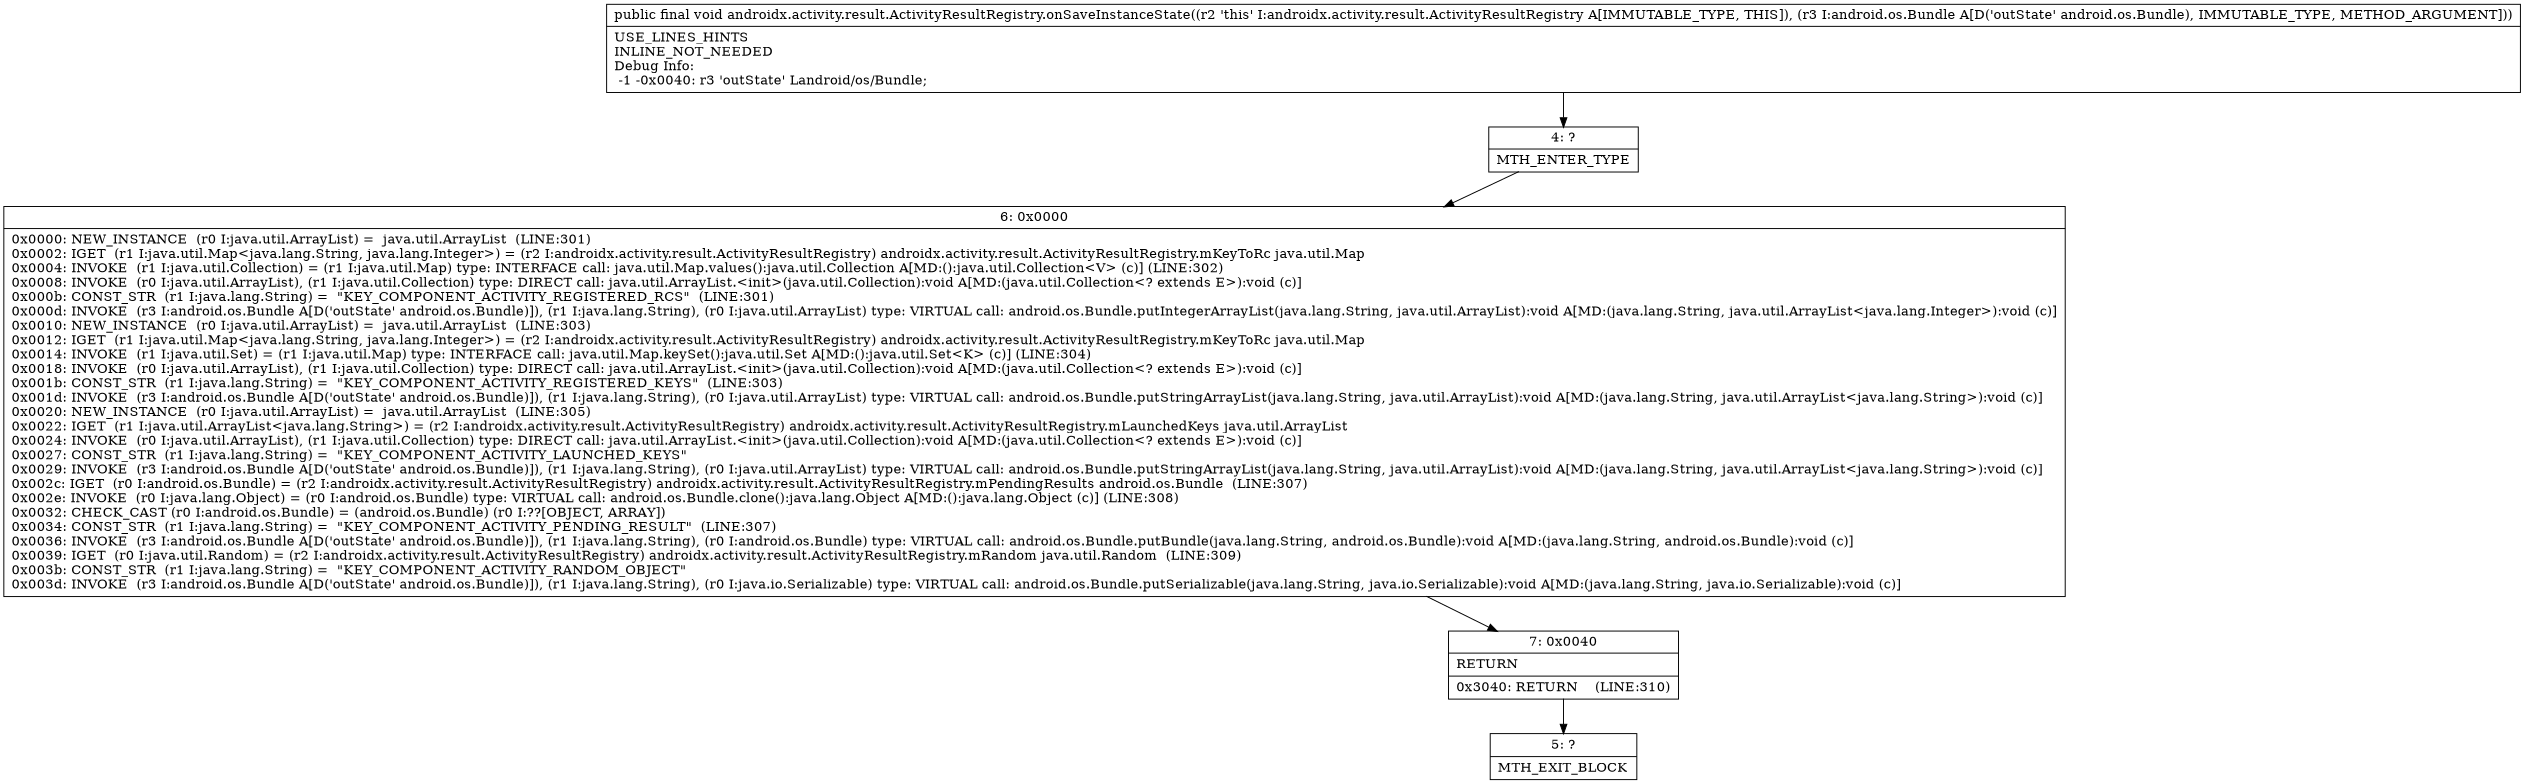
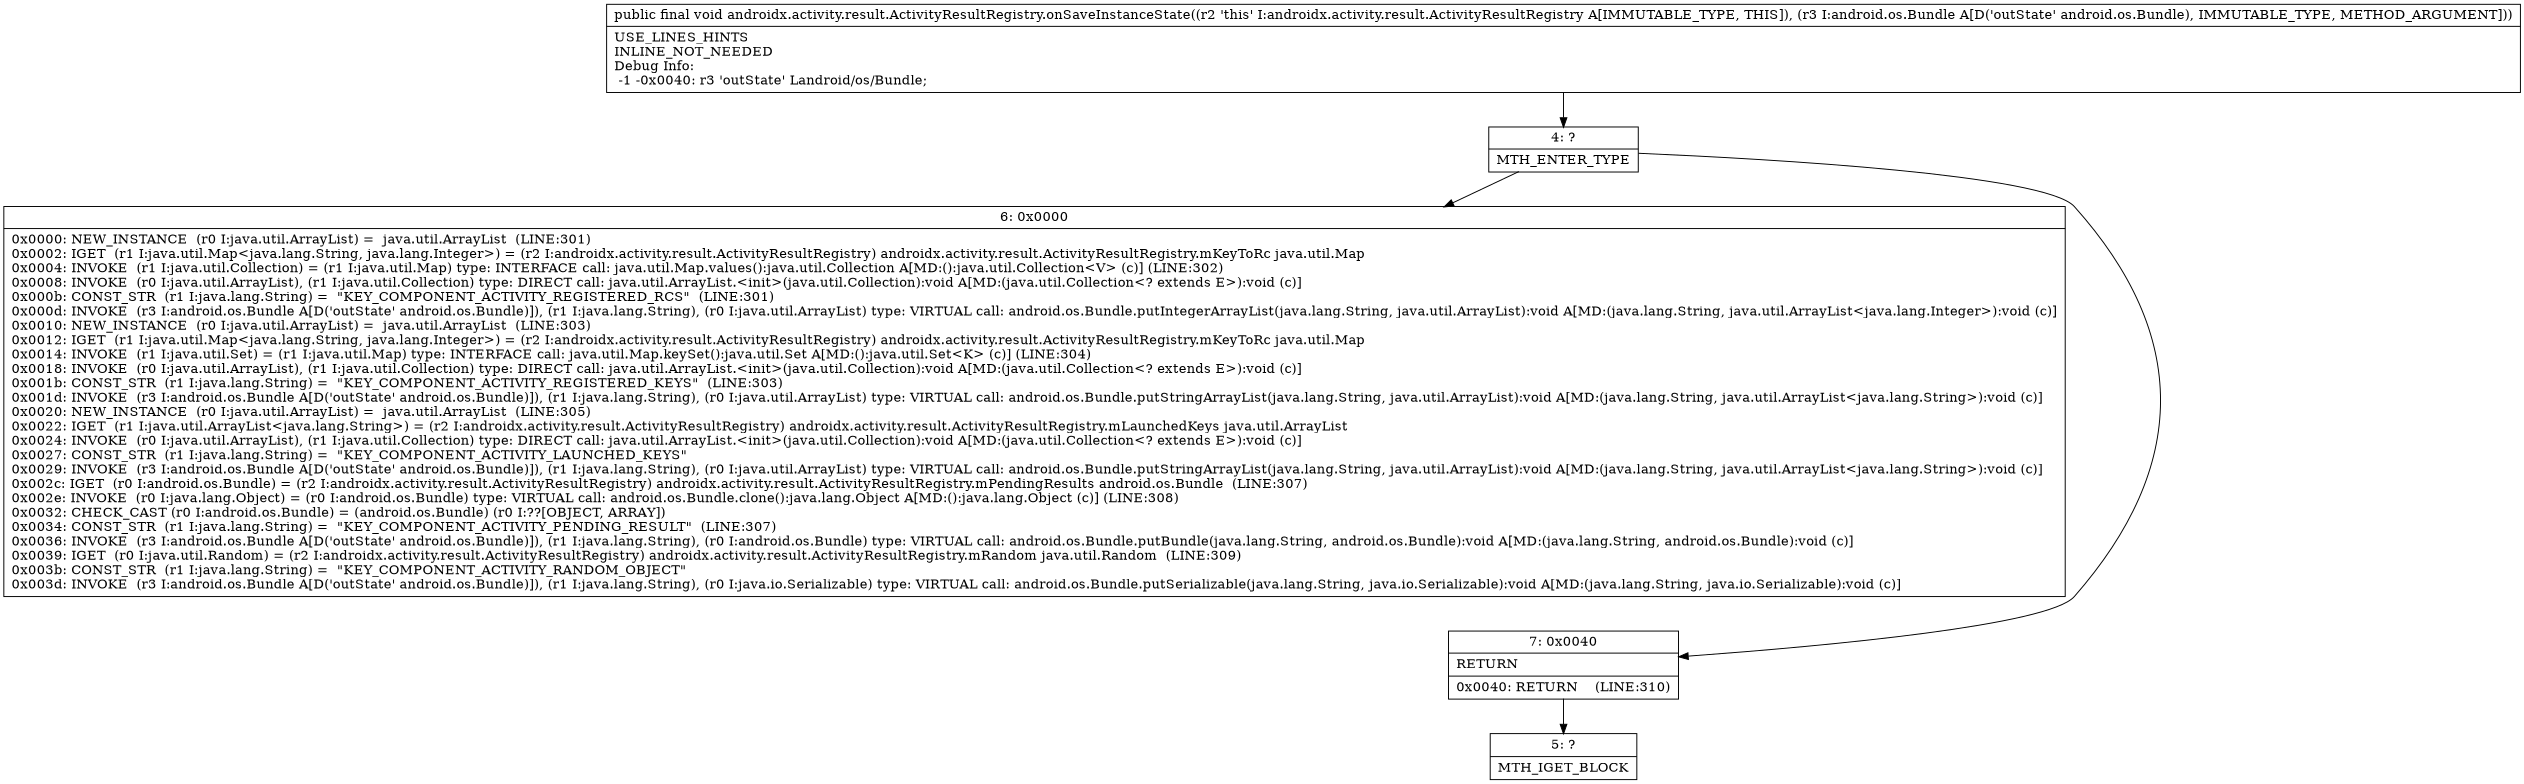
  digraph {
    node [shape=record]
    n1 [label="{4\:\ ?|MTH_ENTER_TYPE\l}"]
    n2 [label="{6\:\ 0x0000|0x0000: NEW_INSTANCE  (r0 I:java.util.ArrayList) =  java.util.ArrayList  (LINE:301)\l0x0002: IGET  (r1 I:java.util.Map\<java.lang.String, java.lang.Integer\>) = (r2 I:androidx.activity.result.ActivityResultRegistry) androidx.activity.result.ActivityResultRegistry.mKeyToRc java.util.Map \l0x0004: INVOKE  (r1 I:java.util.Collection) = (r1 I:java.util.Map) type: INTERFACE call: java.util.Map.values():java.util.Collection A[MD:():java.util.Collection\<V\> (c)] (LINE:302)\l0x0008: INVOKE  (r0 I:java.util.ArrayList), (r1 I:java.util.Collection) type: DIRECT call: java.util.ArrayList.\<init\>(java.util.Collection):void A[MD:(java.util.Collection\<? extends E\>):void (c)]\l0x000b: CONST_STR  (r1 I:java.lang.String) =  \"KEY_COMPONENT_ACTIVITY_REGISTERED_RCS\"  (LINE:301)\l0x000d: INVOKE  (r3 I:android.os.Bundle A[D('outState' android.os.Bundle)]), (r1 I:java.lang.String), (r0 I:java.util.ArrayList) type: VIRTUAL call: android.os.Bundle.putIntegerArrayList(java.lang.String, java.util.ArrayList):void A[MD:(java.lang.String, java.util.ArrayList\<java.lang.Integer\>):void (c)]\l0x0010: NEW_INSTANCE  (r0 I:java.util.ArrayList) =  java.util.ArrayList  (LINE:303)\l0x0012: IGET  (r1 I:java.util.Map\<java.lang.String, java.lang.Integer\>) = (r2 I:androidx.activity.result.ActivityResultRegistry) androidx.activity.result.ActivityResultRegistry.mKeyToRc java.util.Map \l0x0014: INVOKE  (r1 I:java.util.Set) = (r1 I:java.util.Map) type: INTERFACE call: java.util.Map.keySet():java.util.Set A[MD:():java.util.Set\<K\> (c)] (LINE:304)\l0x0018: INVOKE  (r0 I:java.util.ArrayList), (r1 I:java.util.Collection) type: DIRECT call: java.util.ArrayList.\<init\>(java.util.Collection):void A[MD:(java.util.Collection\<? extends E\>):void (c)]\l0x001b: CONST_STR  (r1 I:java.lang.String) =  \"KEY_COMPONENT_ACTIVITY_REGISTERED_KEYS\"  (LINE:303)\l0x001d: INVOKE  (r3 I:android.os.Bundle A[D('outState' android.os.Bundle)]), (r1 I:java.lang.String), (r0 I:java.util.ArrayList) type: VIRTUAL call: android.os.Bundle.putStringArrayList(java.lang.String, java.util.ArrayList):void A[MD:(java.lang.String, java.util.ArrayList\<java.lang.String\>):void (c)]\l0x0020: NEW_INSTANCE  (r0 I:java.util.ArrayList) =  java.util.ArrayList  (LINE:305)\l0x0022: IGET  (r1 I:java.util.ArrayList\<java.lang.String\>) = (r2 I:androidx.activity.result.ActivityResultRegistry) androidx.activity.result.ActivityResultRegistry.mLaunchedKeys java.util.ArrayList \l0x0024: INVOKE  (r0 I:java.util.ArrayList), (r1 I:java.util.Collection) type: DIRECT call: java.util.ArrayList.\<init\>(java.util.Collection):void A[MD:(java.util.Collection\<? extends E\>):void (c)]\l0x0027: CONST_STR  (r1 I:java.lang.String) =  \"KEY_COMPONENT_ACTIVITY_LAUNCHED_KEYS\" \l0x0029: INVOKE  (r3 I:android.os.Bundle A[D('outState' android.os.Bundle)]), (r1 I:java.lang.String), (r0 I:java.util.ArrayList) type: VIRTUAL call: android.os.Bundle.putStringArrayList(java.lang.String, java.util.ArrayList):void A[MD:(java.lang.String, java.util.ArrayList\<java.lang.String\>):void (c)]\l0x002c: IGET  (r0 I:android.os.Bundle) = (r2 I:androidx.activity.result.ActivityResultRegistry) androidx.activity.result.ActivityResultRegistry.mPendingResults android.os.Bundle  (LINE:307)\l0x002e: INVOKE  (r0 I:java.lang.Object) = (r0 I:android.os.Bundle) type: VIRTUAL call: android.os.Bundle.clone():java.lang.Object A[MD:():java.lang.Object (c)] (LINE:308)\l0x0032: CHECK_CAST (r0 I:android.os.Bundle) = (android.os.Bundle) (r0 I:??[OBJECT, ARRAY]) \l0x0034: CONST_STR  (r1 I:java.lang.String) =  \"KEY_COMPONENT_ACTIVITY_PENDING_RESULT\"  (LINE:307)\l0x0036: INVOKE  (r3 I:android.os.Bundle A[D('outState' android.os.Bundle)]), (r1 I:java.lang.String), (r0 I:android.os.Bundle) type: VIRTUAL call: android.os.Bundle.putBundle(java.lang.String, android.os.Bundle):void A[MD:(java.lang.String, android.os.Bundle):void (c)]\l0x0039: IGET  (r0 I:java.util.Random) = (r2 I:androidx.activity.result.ActivityResultRegistry) androidx.activity.result.ActivityResultRegistry.mRandom java.util.Random  (LINE:309)\l0x003b: CONST_STR  (r1 I:java.lang.String) =  \"KEY_COMPONENT_ACTIVITY_RANDOM_OBJECT\" \l0x003d: INVOKE  (r3 I:android.os.Bundle A[D('outState' android.os.Bundle)]), (r1 I:java.lang.String), (r0 I:java.io.Serializable) type: VIRTUAL call: android.os.Bundle.putSerializable(java.lang.String, java.io.Serializable):void A[MD:(java.lang.String, java.io.Serializable):void (c)]\l}"]
-   n3 [label="{7\:\ 0x0040|RETURN\l|0x3040: RETURN    (LINE:310)\l}"]
-   n4 [label="{5\:\ ?|MTH_EXIT_BLOCK\l}"]
+   n3 [label="{7\:\ 0x0040|RETURN\l|0x0040: RETURN    (LINE:310)\l}"]
+   n4 [label="{5\:\ ?|MTH_IGET_BLOCK\l}"]
    n5 [label="{public final void androidx.activity.result.ActivityResultRegistry.onSaveInstanceState((r2 'this' I:androidx.activity.result.ActivityResultRegistry A[IMMUTABLE_TYPE, THIS]), (r3 I:android.os.Bundle A[D('outState' android.os.Bundle), IMMUTABLE_TYPE, METHOD_ARGUMENT]))  | USE_LINES_HINTS\lINLINE_NOT_NEEDED\lDebug Info:\l  \-1 \-0x0040: r3 'outState' Landroid\/os\/Bundle;\l}"]
    n1 -> n2
-   n2 -> n3
+   n1 -> n3
    n3 -> n4
    n5 -> n1
  }
